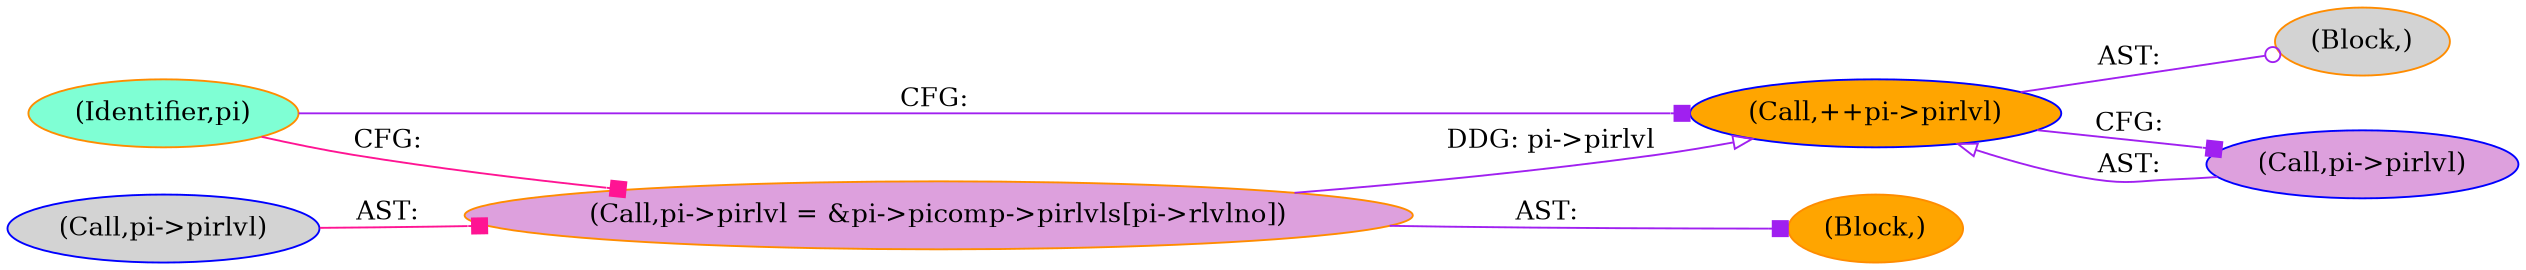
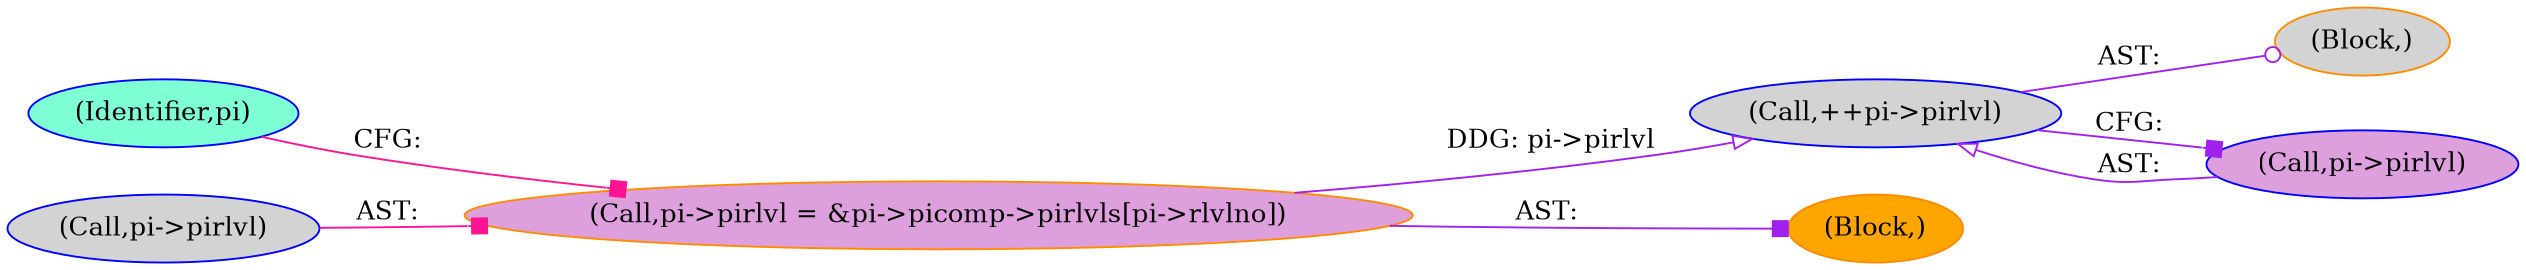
  digraph {
    rankdir=LR
    node [color=blue fillcolor=plum style=filled]
    edge [arrowhead=box color=purple]
    n1 [color=darkorange label="(Call,pi->pirlvl = &pi->picomp->pirlvls[pi->rlvlno])"]
-   n2 [fillcolor=orange label="(Call,++pi->pirlvl)"]
+   n2 [fillcolor=lightgrey label="(Call,++pi->pirlvl)"]
    n3 [color=darkorange fillcolor=orange label="(Block,)"]
    n4 [color=darkorange fillcolor=lightgrey label="(Block,)"]
    n5 [label="(Call,pi->pirlvl)"]
    n6 [fillcolor=lightgrey label="(Call,pi->pirlvl)"]
-   n7 [color=darkorange fillcolor=aquamarine label="(Identifier,pi)"]
+   n7 [fillcolor=aquamarine label="(Identifier,pi)"]
    n1 -> n2 [arrowhead=onormal label="DDG: pi->pirlvl"]
    n1 -> n3 [label="AST: "]
    n2 -> n4 [arrowhead=odot label="AST: "]
    n2 -> n5 [label="CFG: "]
    n5 -> n2 [arrowhead=onormal label="AST: "]
    n6 -> n1 [color=deeppink label="AST: "]
    n7 -> n1 [color=deeppink label="CFG: "]
-   n7 -> n2 [label="CFG: "]
  }
